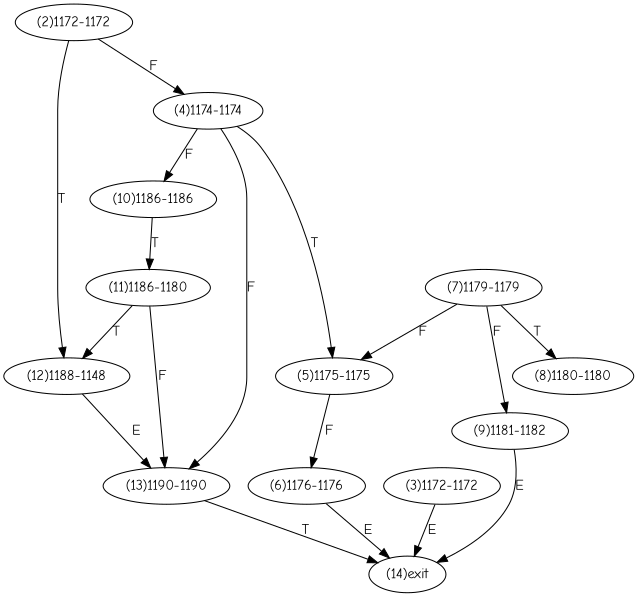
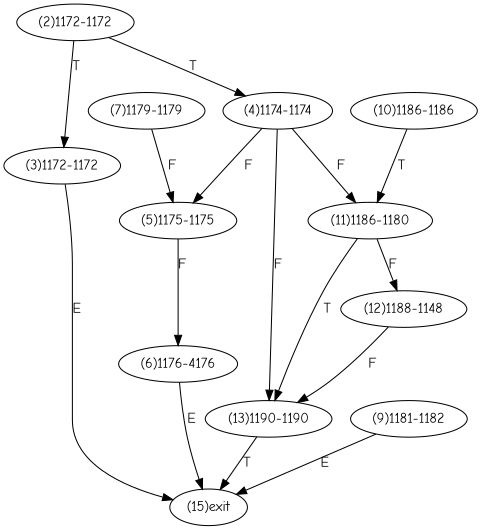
  digraph {
    fontname="Comic Neue"
    node [fontname="Comic Neue"]
    edge [fontname="Comic Neue"]
    n1 [label="(2)1172-1172"]
    n2 [label="(3)1172-1172"]
    n3 [label="(4)1174-1174"]
-   n4 [label="(14)exit"]
+   n4 [label="(15)exit"]
    n5 [label="(5)1175-1175"]
    n6 [label="(10)1186-1186"]
    n7 [label="(13)1190-1190"]
-   n8 [label="(6)1176-1176"]
+   n8 [label="(6)1176-4176"]
    n9 [label="(11)1186-1180"]
    n10 [label="(7)1179-1179"]
-   n11 [label="(8)1180-1180"]
    n12 [label="(9)1181-1182"]
    n13 [label="(12)1188-1148"]
-   n1 -> n13 [label=T]
-   n1 -> n3 [label=F]
+   n1 -> n2 [label=T]
+   n1 -> n3 [label=T]
    n2 -> n4 [label=E]
-   n3 -> n5 [label=T]
-   n3 -> n6 [label=F]
+   n3 -> n5 [label=F]
+   n3 -> n9 [label=F]
    n3 -> n7 [label=F]
    n5 -> n8 [label=F]
    n6 -> n9 [label=T]
    n7 -> n4 [label=T]
    n8 -> n4 [label=E]
-   n9 -> n7 [label=F]
-   n9 -> n13 [label=T]
+   n9 -> n7 [label=T]
+   n9 -> n13 [label=F]
    n10 -> n5 [label=F]
-   n10 -> n11 [label=T]
-   n10 -> n12 [label=F]
    n12 -> n4 [label=E]
-   n13 -> n7 [label=E]
+   n13 -> n7 [label=F]
  }
